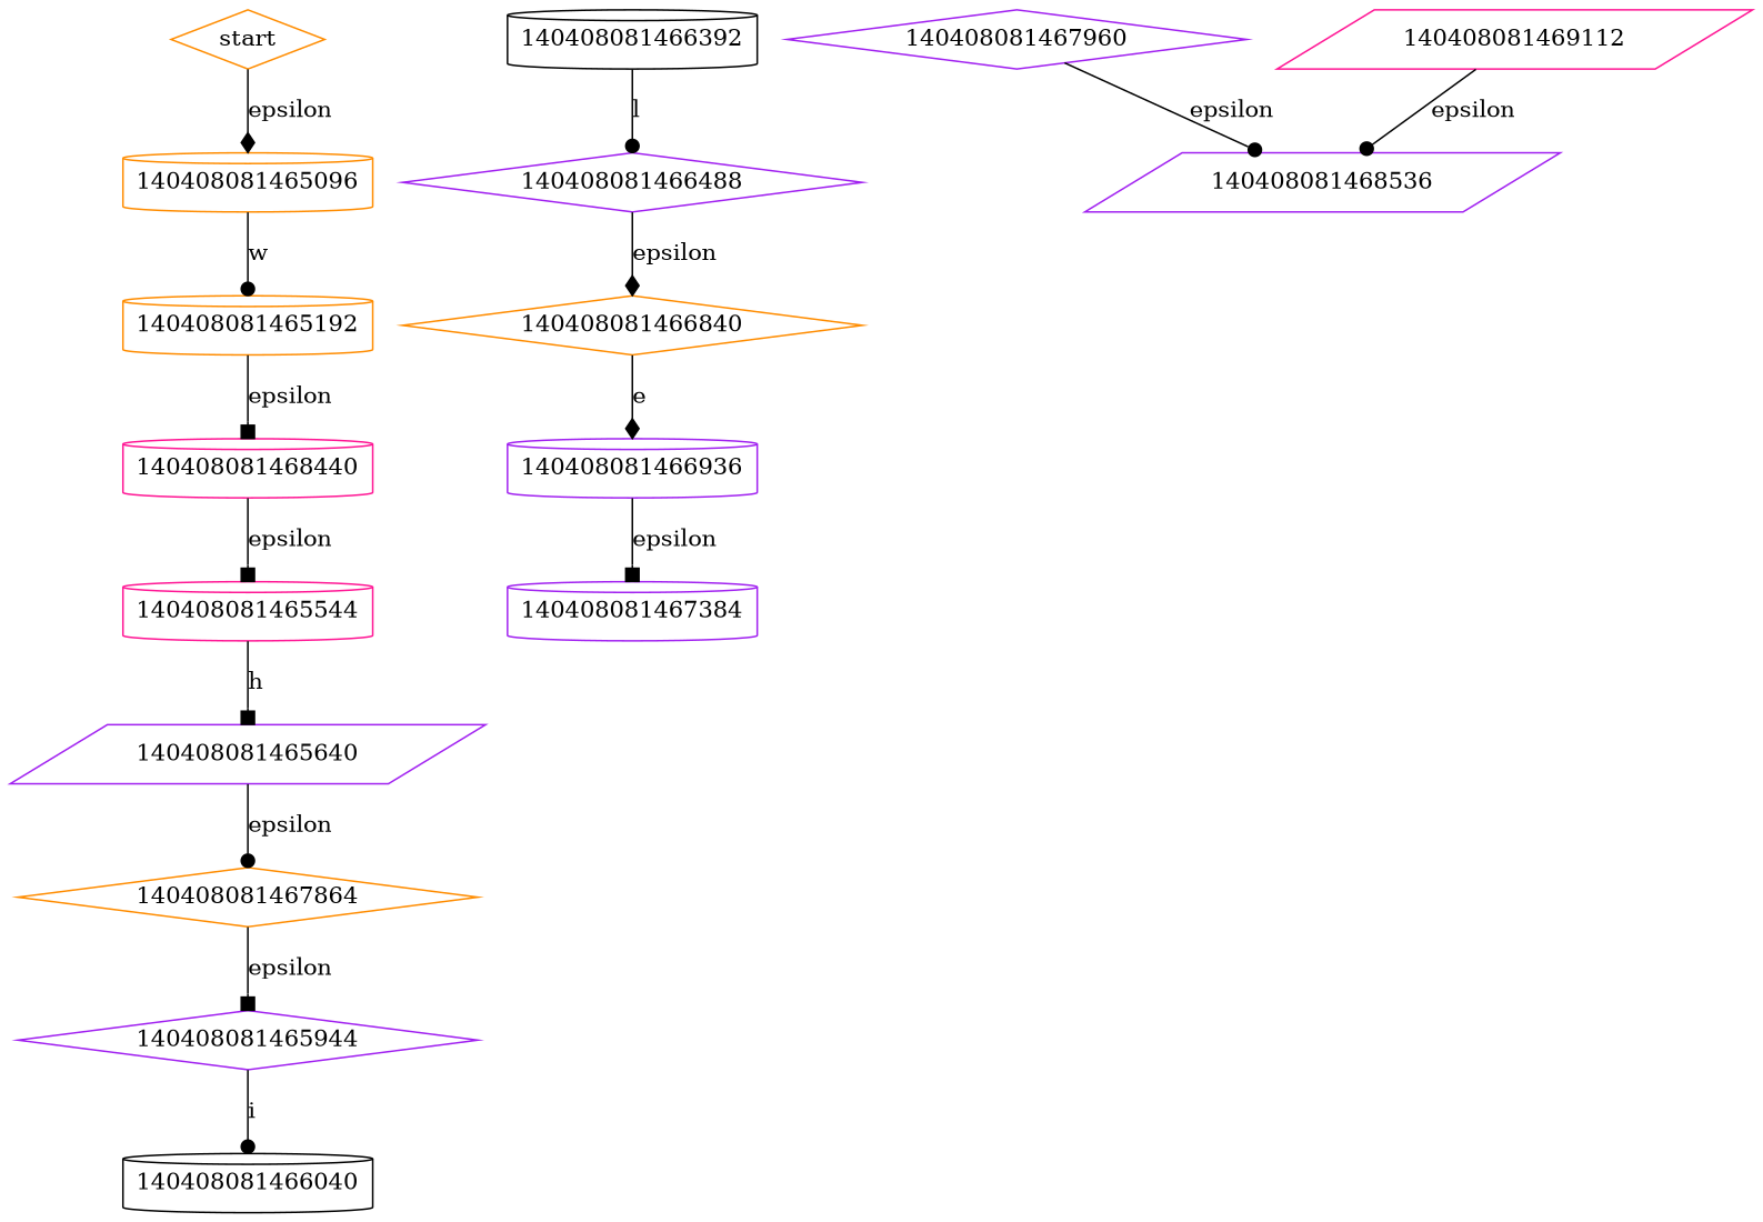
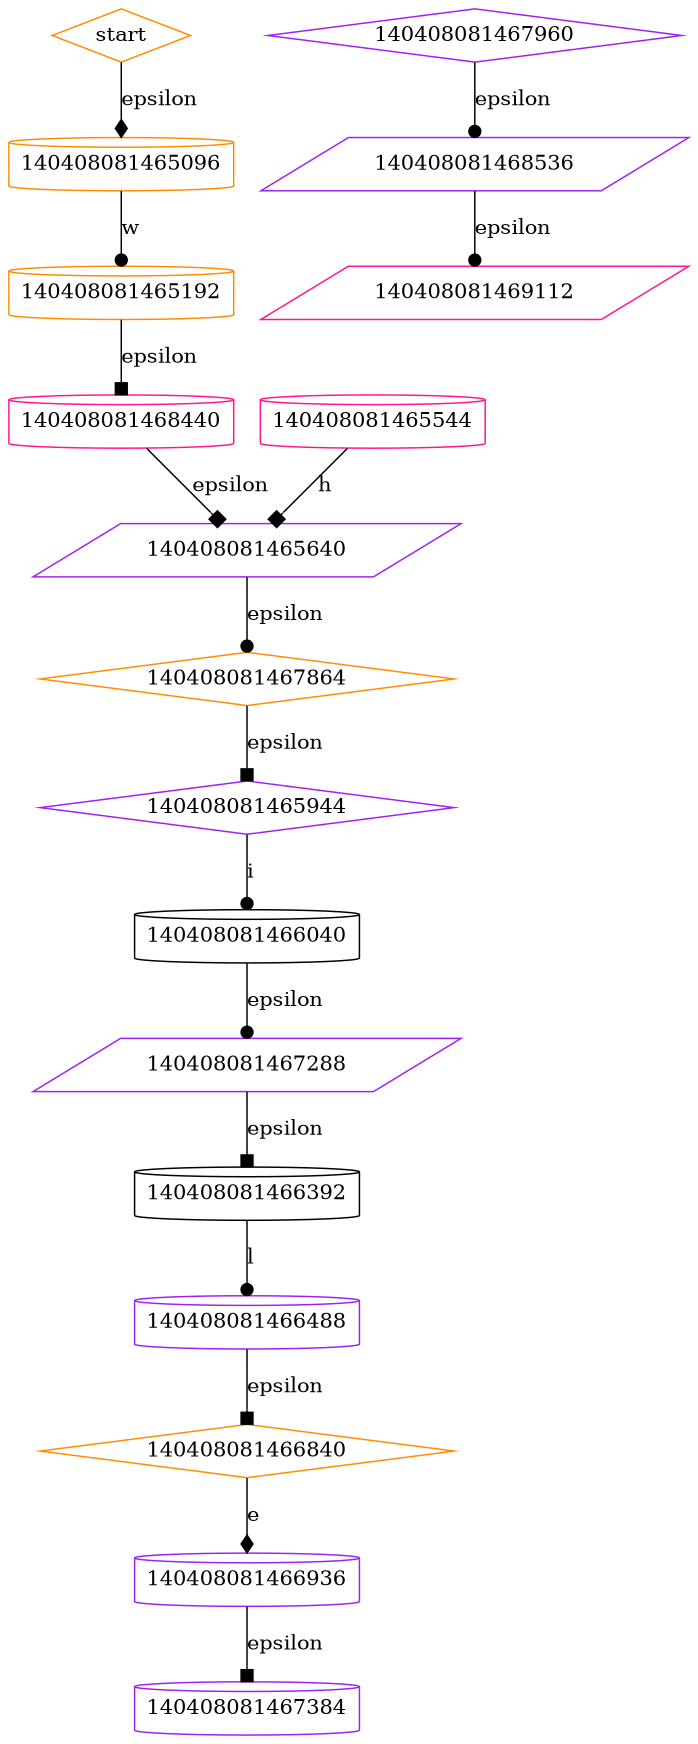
  digraph {
    fontname="DejaVu Serif"
    node [color=purple fontname="DejaVu Serif" shape=cylinder]
    edge [arrowhead=dot fontname="DejaVu Serif"]
    n1 [color=darkorange label=start shape=diamond]
    140408081465096 [color=darkorange]
    140408081465192 [color=darkorange]
    140408081468440 [color=deeppink]
    140408081465544 [color=deeppink]
    140408081465640 [shape=parallelogram]
    140408081467864 [color=darkorange shape=diamond]
    140408081465944 [shape=diamond]
    140408081466040 [color=black]
+   140408081467288 [shape=parallelogram]
    140408081466392 [color=black]
-   140408081466488 [shape=diamond]
+   140408081466488
    140408081466840 [color=darkorange shape=diamond]
    140408081466936
    140408081467384
    140408081467960 [shape=diamond]
    140408081468536 [shape=parallelogram]
    140408081469112 [color=deeppink shape=parallelogram]
    n1 -> 140408081465096 [arrowhead=diamond label=epsilon]
    140408081465096 -> 140408081465192 [label=w]
    140408081465192 -> 140408081468440 [arrowhead=box label=epsilon]
-   140408081468440 -> 140408081465544 [arrowhead=box label=epsilon]
+   140408081468440 -> 140408081465640 [arrowhead=box label=epsilon]
    140408081465544 -> 140408081465640 [arrowhead=box label=h]
    140408081465640 -> 140408081467864 [label=epsilon]
    140408081467864 -> 140408081465944 [arrowhead=box label=epsilon]
    140408081465944 -> 140408081466040 [label=i]
+   140408081466040 -> 140408081467288 [label=epsilon]
+   140408081467288 -> 140408081466392 [arrowhead=box label=epsilon]
    140408081466392 -> 140408081466488 [label=l]
-   140408081466488 -> 140408081466840 [arrowhead=diamond label=epsilon]
+   140408081466488 -> 140408081466840 [arrowhead=box label=epsilon]
    140408081466840 -> 140408081466936 [arrowhead=diamond label=e]
    140408081466936 -> 140408081467384 [arrowhead=box label=epsilon]
    140408081467960 -> 140408081468536 [label=epsilon]
-   140408081469112 -> 140408081468536 [label=epsilon]
+   140408081468536 -> 140408081469112 [label=epsilon]
  }
